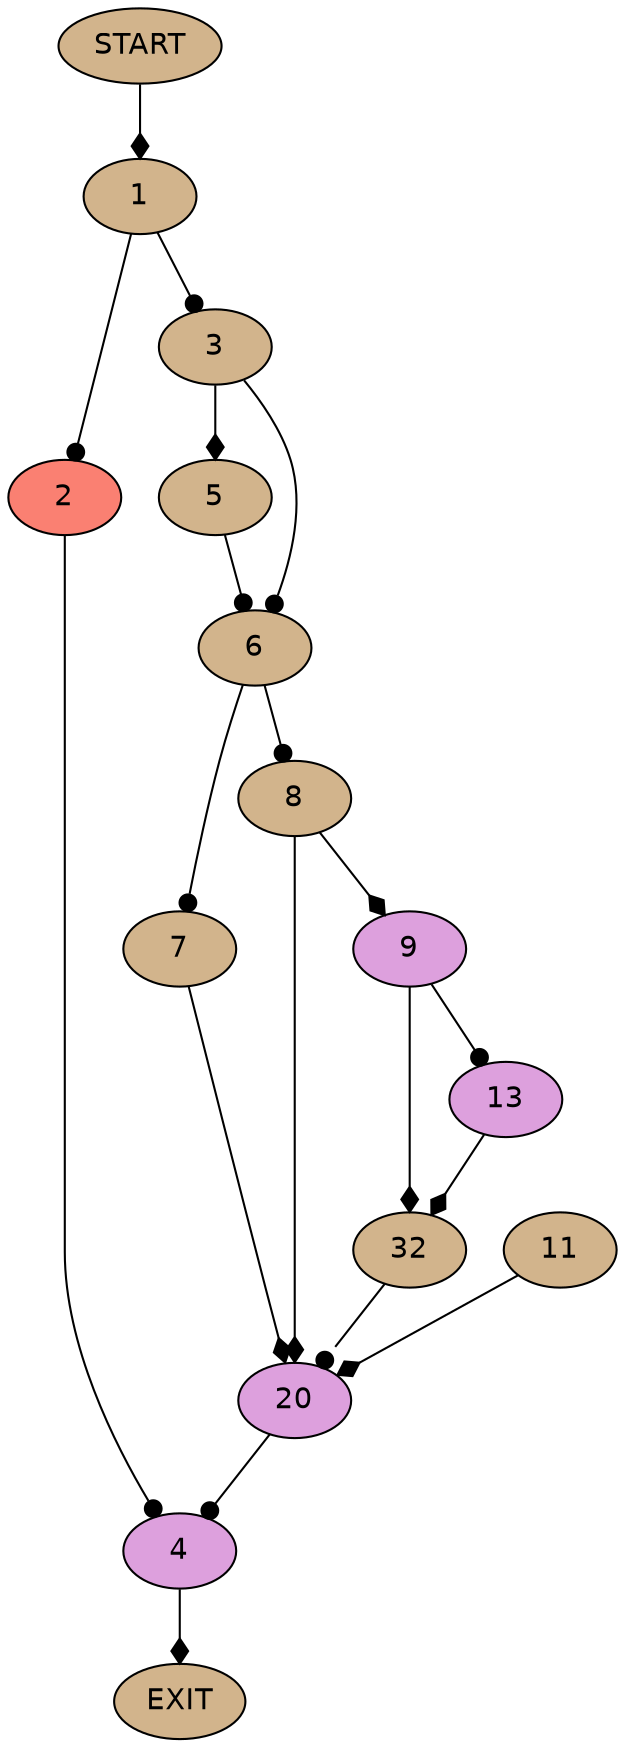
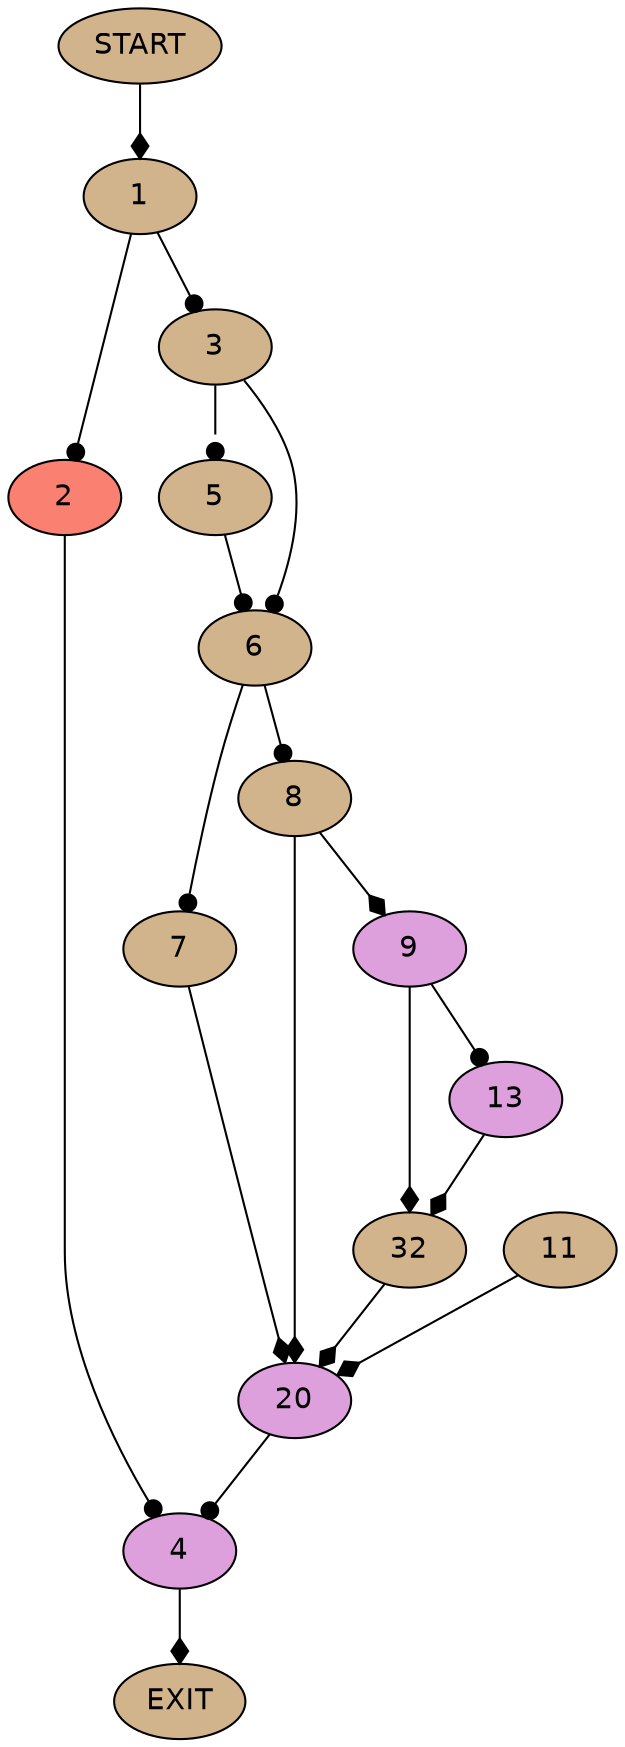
  digraph {
    fontname="DejaVu Sans"
    node [fillcolor=tan fontname="DejaVu Sans" style=filled]
    edge [arrowhead=diamond fontname="DejaVu Sans"]
    n1 [label=START]
    1
    2 [fillcolor=salmon]
    3
    n5 [label=EXIT]
    4 [fillcolor=plum]
    5
    6
    7
    8
    n11 [fillcolor=plum label=20]
    9 [fillcolor=plum]
    11
    n14 [label=32]
    13 [fillcolor=plum]
    n1 -> 1
    1 -> 2 [arrowhead=dot]
    1 -> 3 [arrowhead=dot]
    2 -> 4 [arrowhead=dot]
-   3 -> 5
+   3 -> 5 [arrowhead=dot]
    3 -> 6 [arrowhead=dot]
    4 -> n5
    5 -> 6 [arrowhead=dot]
    6 -> 7 [arrowhead=dot]
    6 -> 8 [arrowhead=dot]
    7 -> n11
    8 -> n11
    8 -> 9
    n11 -> 4 [arrowhead=dot]
    9 -> n14
    9 -> 13 [arrowhead=dot]
    11 -> n11
-   n14 -> n11 [arrowhead=dot]
+   n14 -> n11
    13 -> n14
  }
